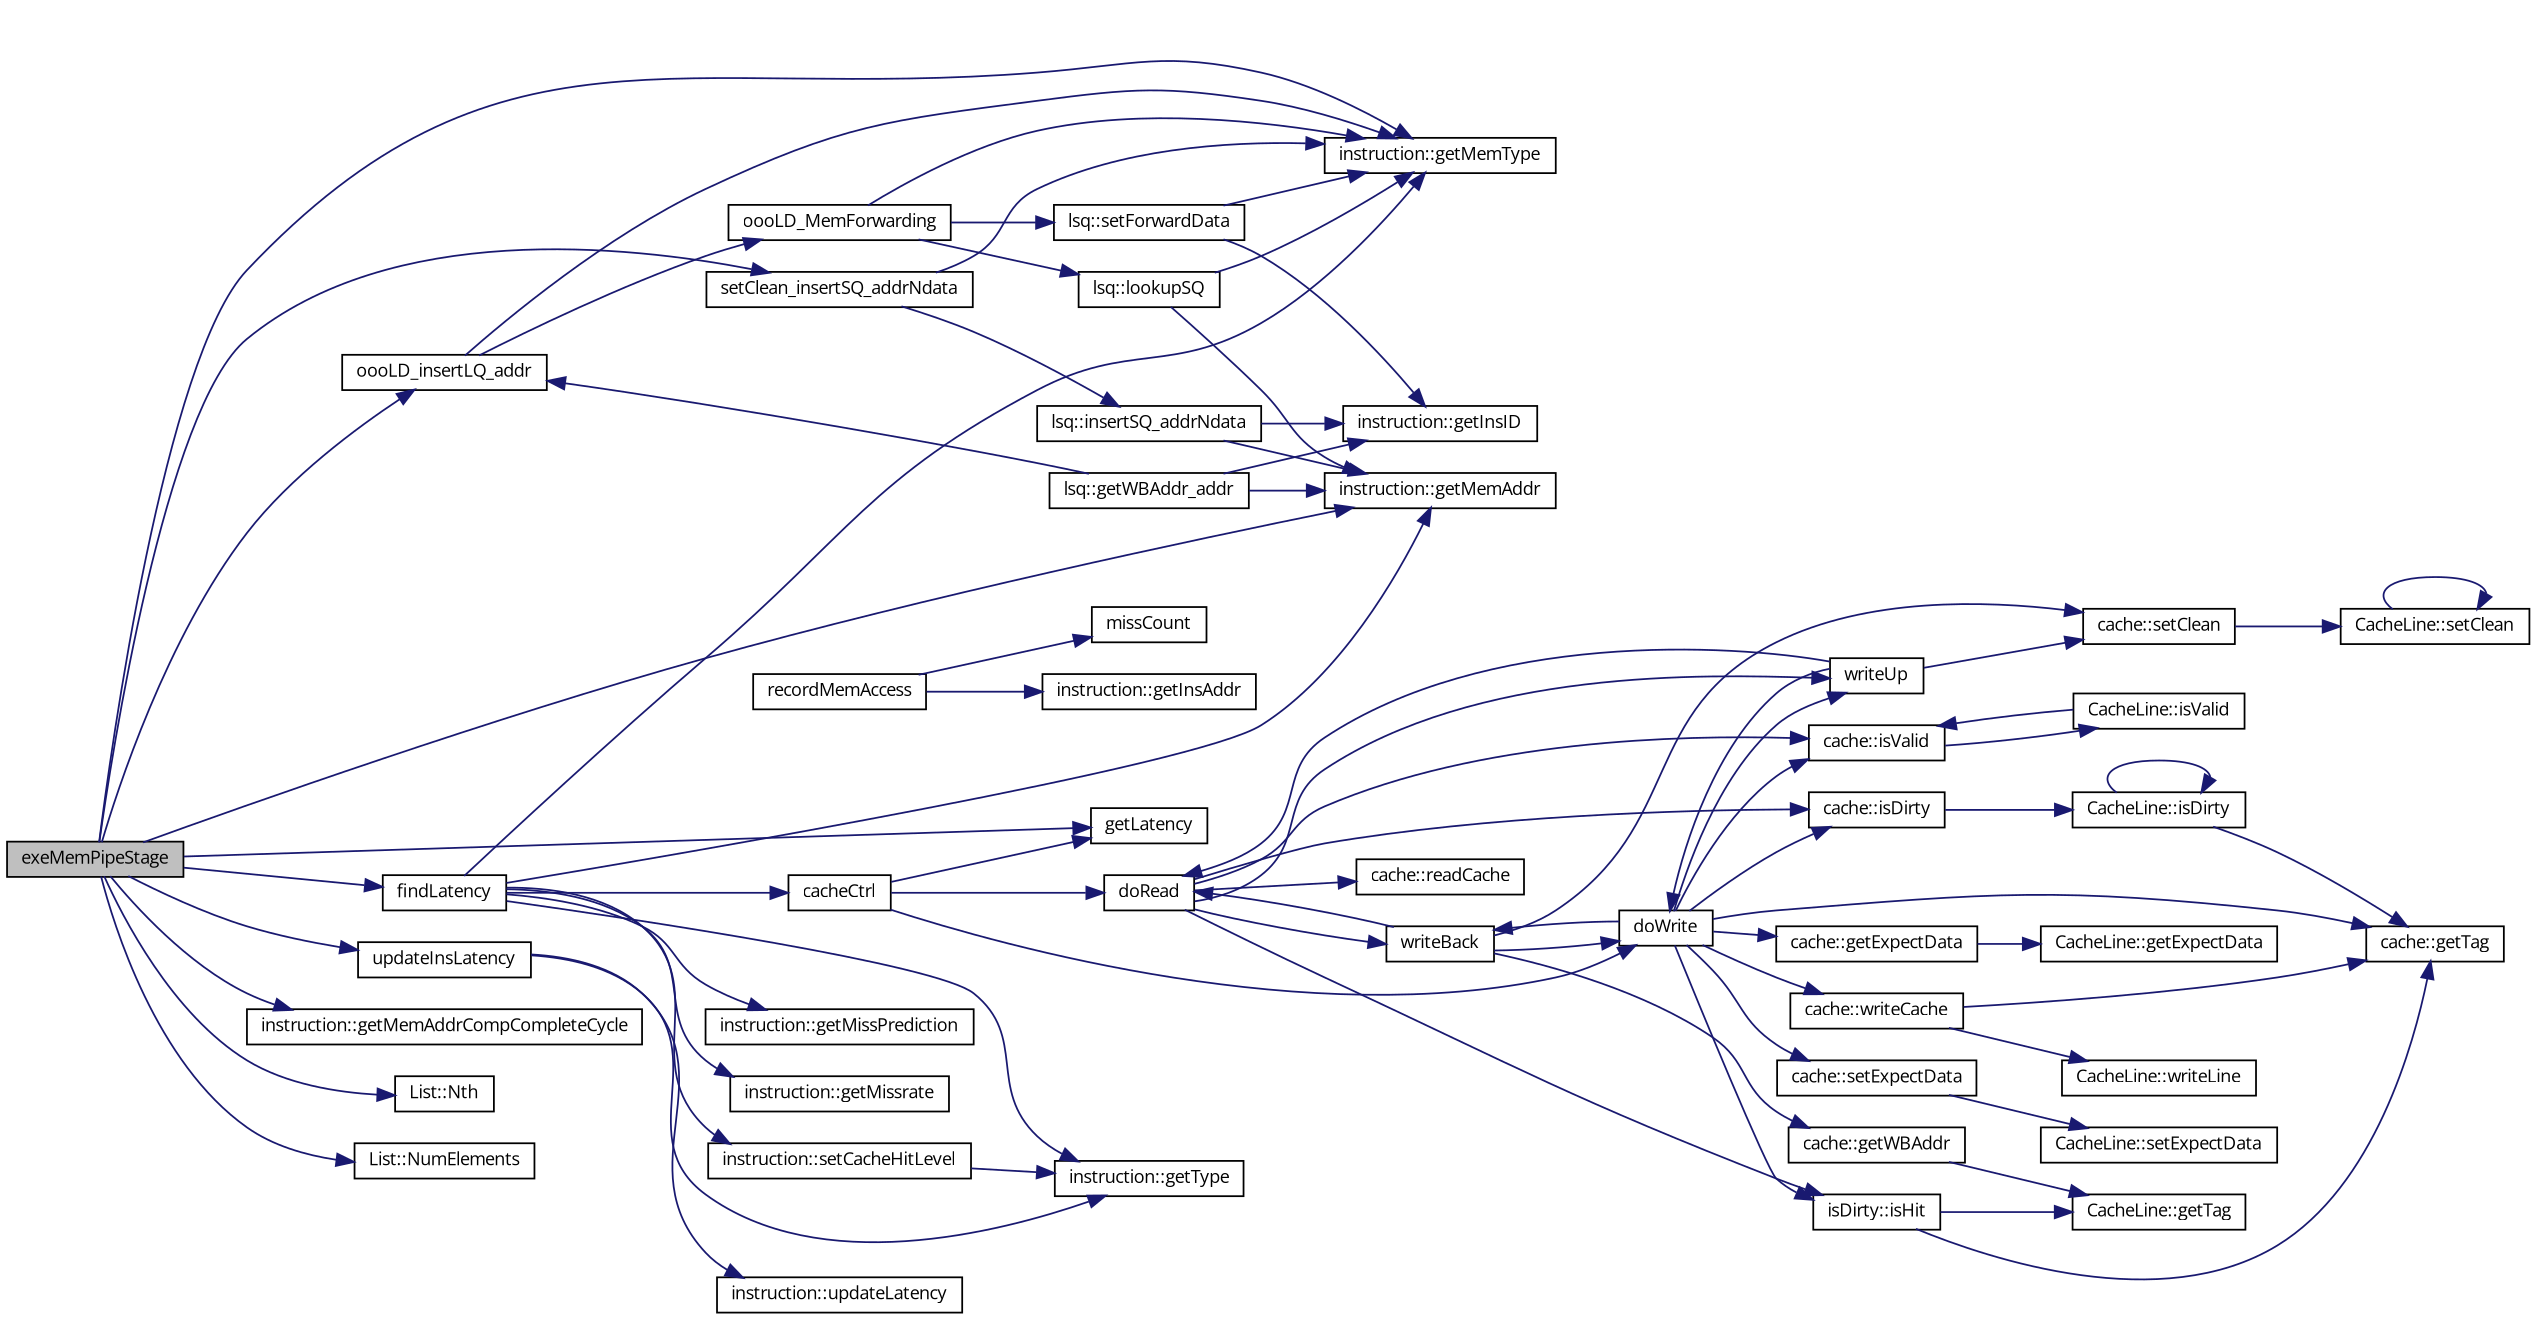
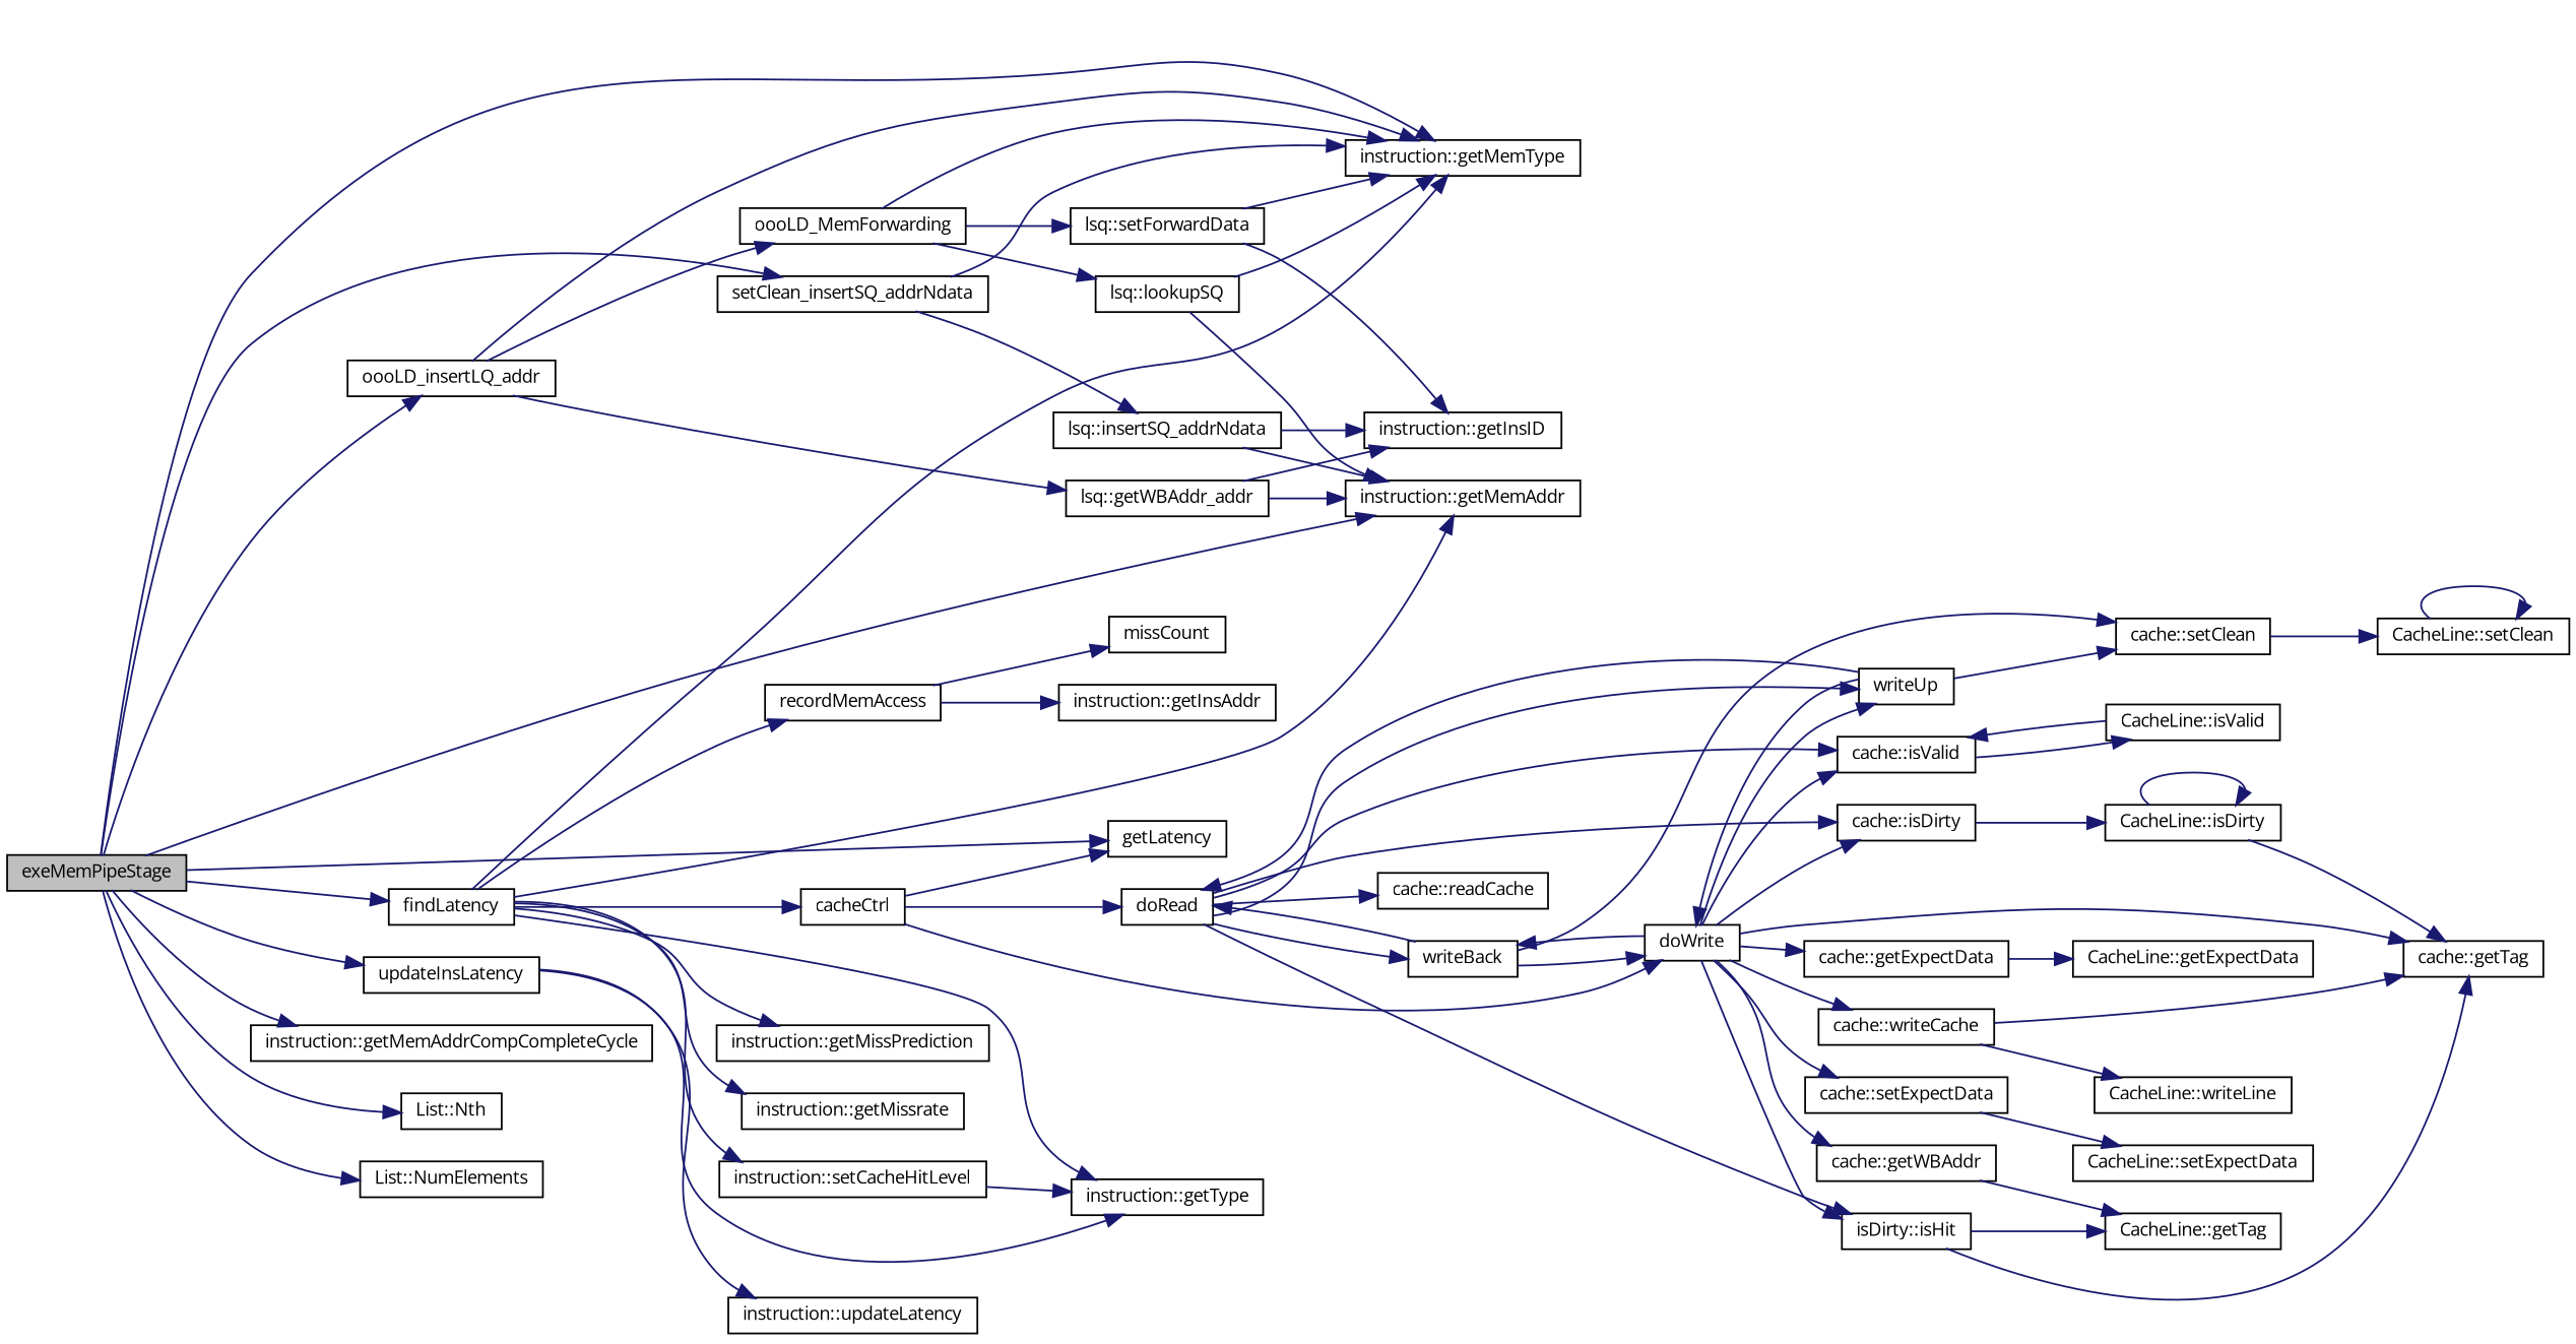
  digraph {
    fontname="Open Sans"
    rankdir=LR
    node [color=black fillcolor=white fontname="Open Sans" fontsize=10 shape=record style=filled]
    edge [color=midnightblue fontname="Open Sans" fontsize=10 labelfontname=Helvetica labelfontsize=10 style=solid]
    n1 [fillcolor=grey75 fontcolor=black height=0.2 label=exeMemPipeStage width=0.4]
    n2 [height=0.2 label=findLatency width=0.4]
    n3 [height=0.2 label=getLatency width=0.4]
    n4 [height=0.2 label="instruction::getMemAddr" width=0.4]
    n5 [height=0.2 label="instruction::getMemType" width=0.4]
    n6 [height=0.2 label="instruction::getMemAddrCompCompleteCycle" width=0.4]
    n7 [height=0.2 label="List::Nth" width=0.4]
    n8 [height=0.2 label="List::NumElements" width=0.4]
    n9 [height=0.2 label=oooLD_insertLQ_addr width=0.4]
    n10 [height=0.2 label=setClean_insertSQ_addrNdata width=0.4]
    n11 [height=0.2 label=updateInsLatency width=0.4]
    n12 [height=0.2 label=cacheCtrl width=0.4]
    n13 [height=0.2 label="instruction::getMissPrediction" width=0.4]
    n14 [height=0.2 label="instruction::getMissrate" width=0.4]
    n15 [height=0.2 label="instruction::getType" width=0.4]
    n16 [height=0.2 label=recordMemAccess width=0.4]
    n17 [height=0.2 label="instruction::setCacheHitLevel" width=0.4]
    n18 [height=0.2 label="lsq::getWBAddr_addr" width=0.4]
    n19 [height=0.2 label=oooLD_MemForwarding width=0.4]
    n20 [height=0.2 label="lsq::insertSQ_addrNdata" width=0.4]
    n21 [height=0.2 label="instruction::updateLatency" width=0.4]
    n22 [height=0.2 label=doRead width=0.4]
    n23 [height=0.2 label=doWrite width=0.4]
    n24 [height=0.2 label="instruction::getInsAddr" width=0.4]
    n25 [height=0.2 label=missCount width=0.4]
    n26 [height=0.2 label="cache::isDirty" width=0.4]
    n27 [height=0.2 label="isDirty::isHit" width=0.4]
    n28 [height=0.2 label="cache::isValid" width=0.4]
    n29 [height=0.2 label="cache::readCache" width=0.4]
    n30 [height=0.2 label=writeBack width=0.4]
    n31 [height=0.2 label=writeUp width=0.4]
    n32 [height=0.2 label="cache::getTag" width=0.4]
    n33 [height=0.2 label="cache::getExpectData" width=0.4]
    n34 [height=0.2 label="cache::setExpectData" width=0.4]
    n35 [height=0.2 label="cache::writeCache" width=0.4]
    n36 [height=0.2 label="CacheLine::isDirty" width=0.4]
    n37 [height=0.2 label="CacheLine::getTag" width=0.4]
    n38 [height=0.2 label="CacheLine::isValid" width=0.4]
    n39 [height=0.2 label="cache::setClean" width=0.4]
    n40 [height=0.2 label="cache::getWBAddr" width=0.4]
    n41 [height=0.2 label="CacheLine::setClean" width=0.4]
    n42 [height=0.2 label="CacheLine::getExpectData" width=0.4]
    n43 [height=0.2 label="CacheLine::setExpectData" width=0.4]
    n44 [height=0.2 label="CacheLine::writeLine" width=0.4]
    n45 [height=0.2 label="instruction::getInsID" width=0.4]
    n46 [height=0.2 label="lsq::lookupSQ" width=0.4]
    n47 [height=0.2 label="lsq::setForwardData" width=0.4]
    n1 -> n2
    n1 -> n3
    n1 -> n4
    n1 -> n5
    n1 -> n6
    n1 -> n7
    n1 -> n8
    n1 -> n9
    n1 -> n10
    n1 -> n11
    n2 -> n4
    n2 -> n5
    n2 -> n12
    n2 -> n13
    n2 -> n14
    n2 -> n15
+   n2 -> n16
    n2 -> n17
    n9 -> n5
-   n18 -> n9
+   n9 -> n18
    n9 -> n19
    n10 -> n5
    n10 -> n20
    n11 -> n15
    n11 -> n21
    n12 -> n3
    n12 -> n22
    n12 -> n23
    n16 -> n24
    n16 -> n25
    n17 -> n15
    n18 -> n4
    n18 -> n45
    n19 -> n5
    n19 -> n46
    n19 -> n47
    n20 -> n4
    n20 -> n45
    n22 -> n26
    n22 -> n27
    n22 -> n28
    n22 -> n29
    n22 -> n30
    n22 -> n31
    n23 -> n26
    n23 -> n27
    n23 -> n28
    n23 -> n30
    n23 -> n31
    n23 -> n32
    n23 -> n33
    n23 -> n34
    n23 -> n35
    n26 -> n36
    n27 -> n32
    n27 -> n37
    n28 -> n38
    n30 -> n22
    n30 -> n23
    n30 -> n39
-   n30 -> n40
+   n23 -> n40
    n31 -> n22
    n31 -> n23
    n31 -> n39
    n33 -> n42
    n34 -> n43
    n35 -> n32
    n35 -> n44
    n36 -> n32
    n36 -> n36
    n38 -> n28
    n39 -> n41
    n40 -> n37
    n41 -> n41
    n46 -> n4
    n46 -> n5
    n47 -> n5
    n47 -> n45
  }
